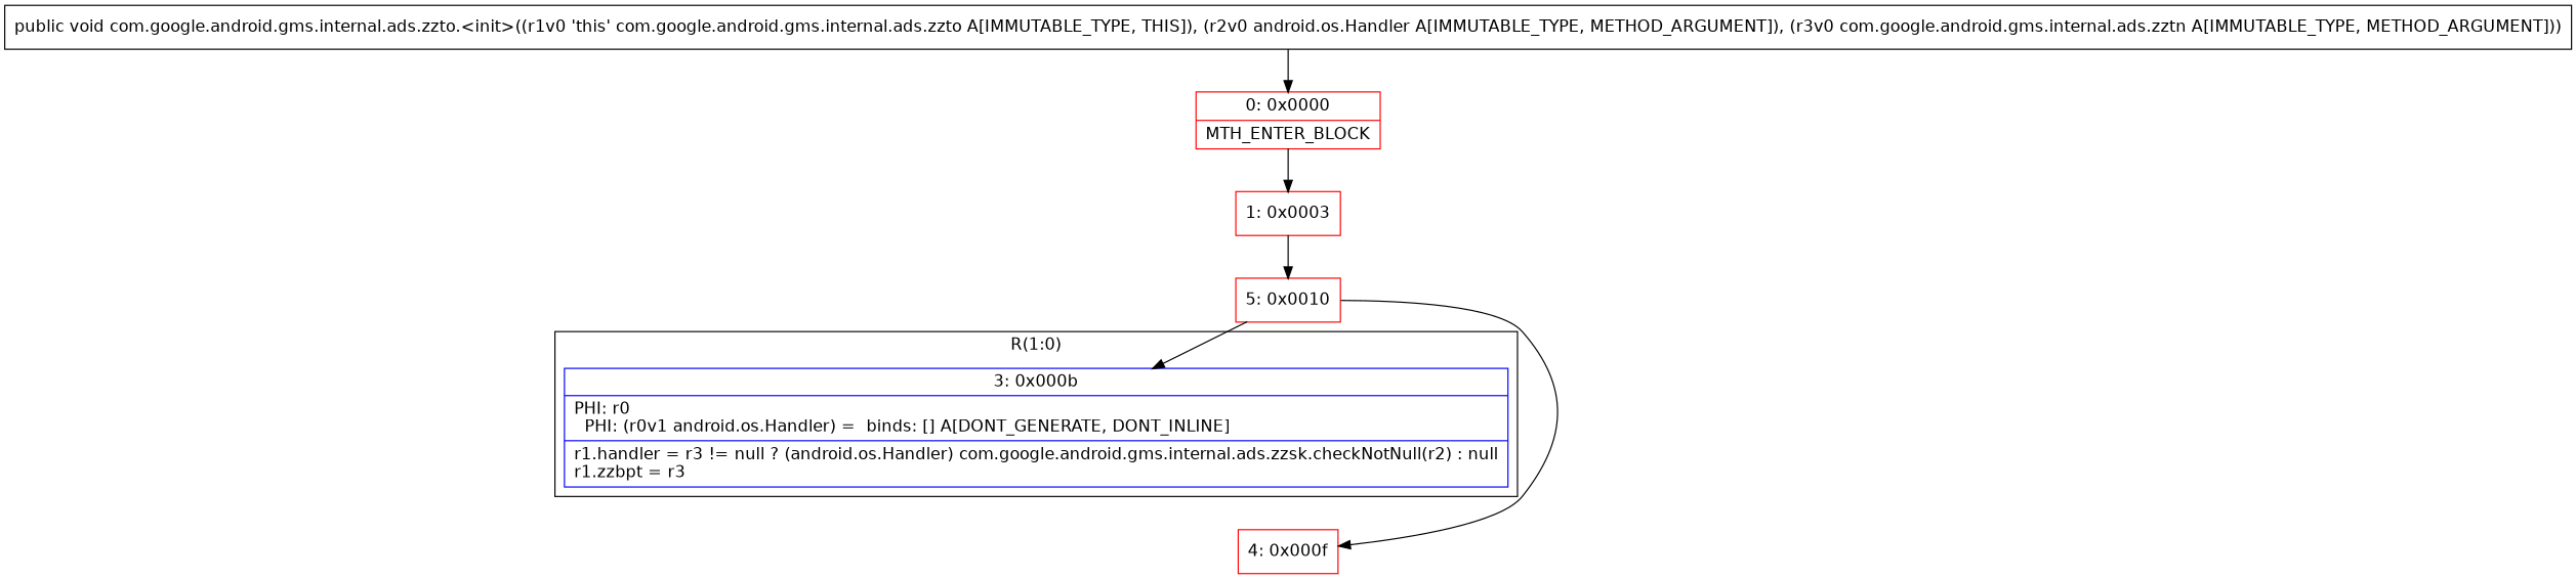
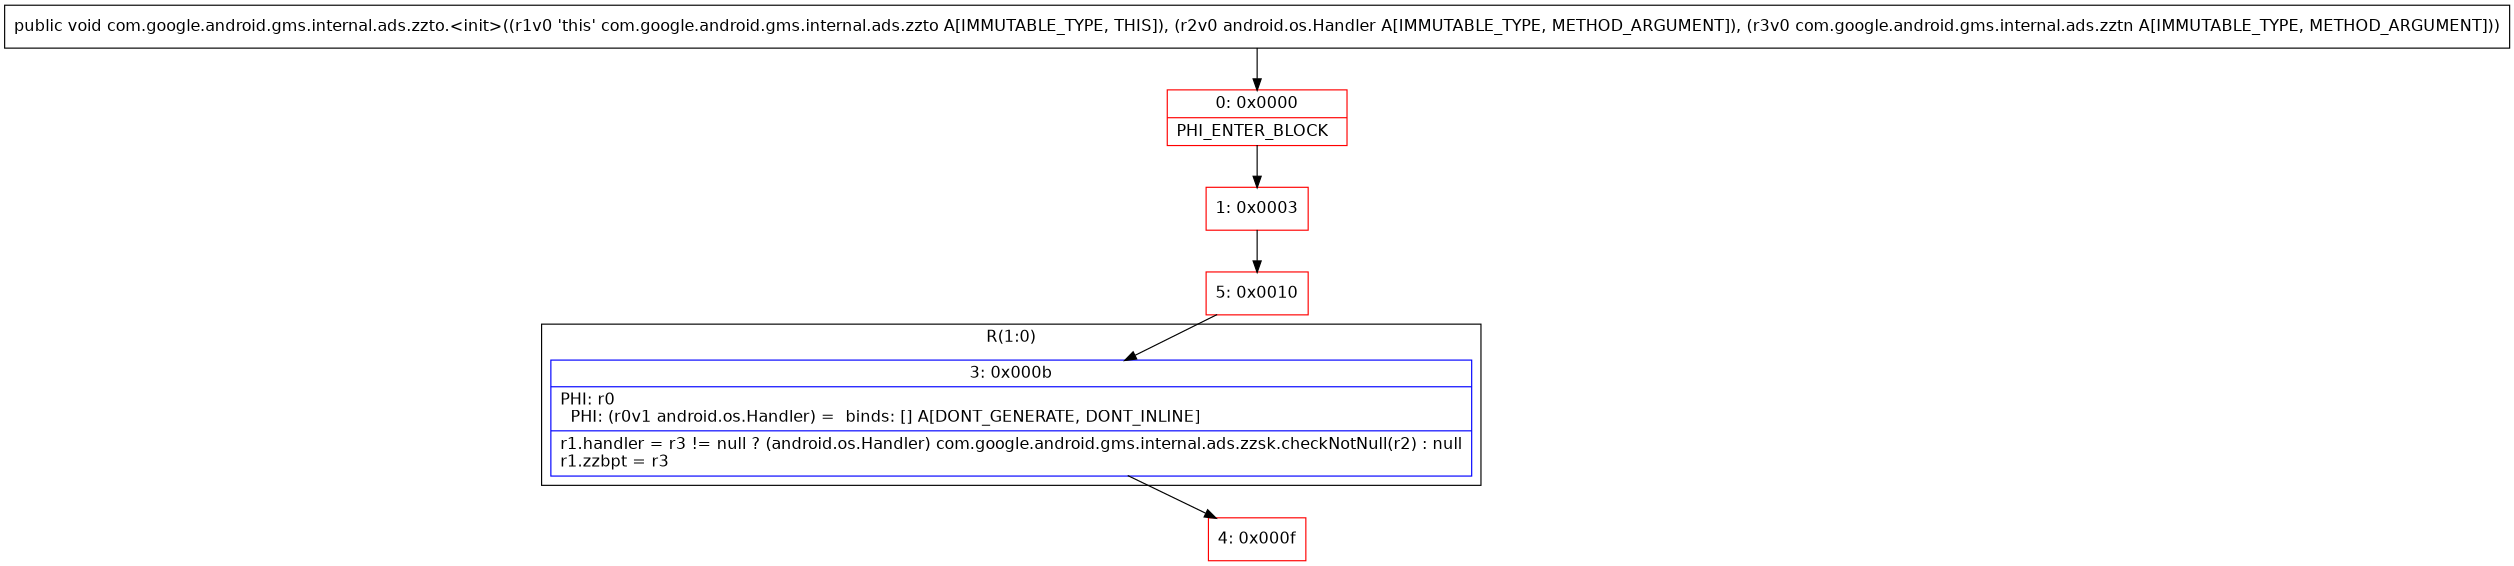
  digraph {
    fontname="DejaVu Sans"
    node [color=red fontname="DejaVu Sans" shape=record]
    edge [fontname="DejaVu Sans"]
    n1 [color=blue label="{3\:\ 0x000b|PHI: r0 \l  PHI: (r0v1 android.os.Handler) =  binds: [] A[DONT_GENERATE, DONT_INLINE]\l|r1.handler = r3 != null ? (android.os.Handler) com.google.android.gms.internal.ads.zzsk.checkNotNull(r2) : null\lr1.zzbpt = r3\l}"]
    n2 [label="{4\:\ 0x000f}"]
-   n3 [label="{0\:\ 0x0000|MTH_ENTER_BLOCK\l}"]
+   n3 [label="{0\:\ 0x0000|PHI_ENTER_BLOCK\l}"]
    n4 [label="{1\:\ 0x0003}"]
    n5 [label="{5\:\ 0x0010}"]
    n6 [label="{public void com.google.android.gms.internal.ads.zzto.\<init\>((r1v0 'this' com.google.android.gms.internal.ads.zzto A[IMMUTABLE_TYPE, THIS]), (r2v0 android.os.Handler A[IMMUTABLE_TYPE, METHOD_ARGUMENT]), (r3v0 com.google.android.gms.internal.ads.zztn A[IMMUTABLE_TYPE, METHOD_ARGUMENT])) }" color=""]
    subgraph cluster_1 {
      label="R(1:0)"
      n1
    }
-   n5 -> n2
+   n1 -> n2
    n3 -> n4
    n4 -> n5
    n5 -> n1
    n6 -> n3
  }
